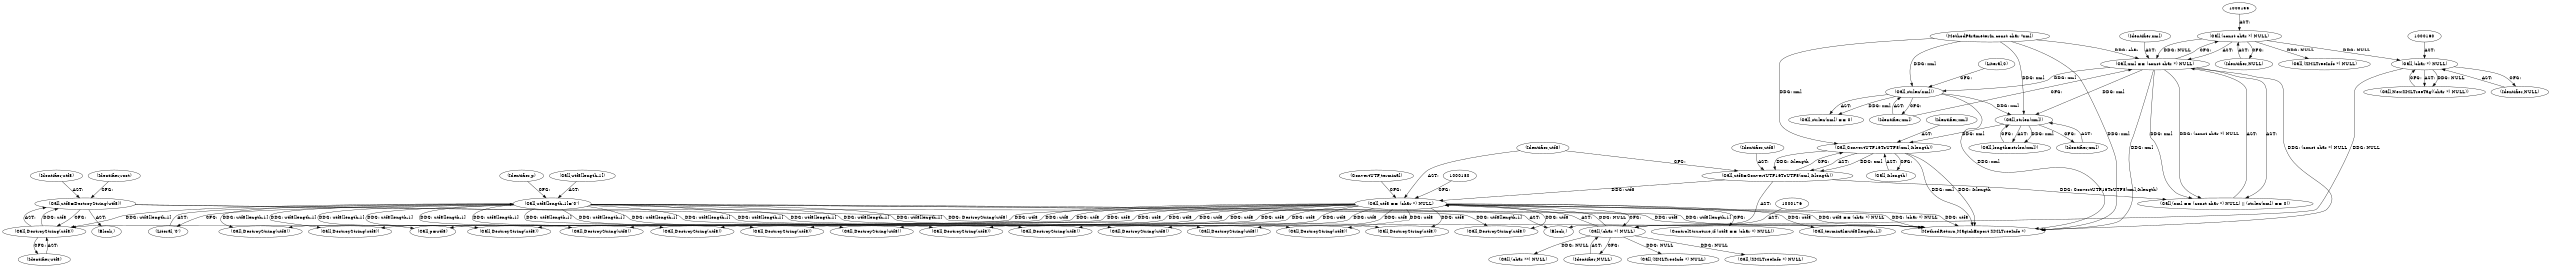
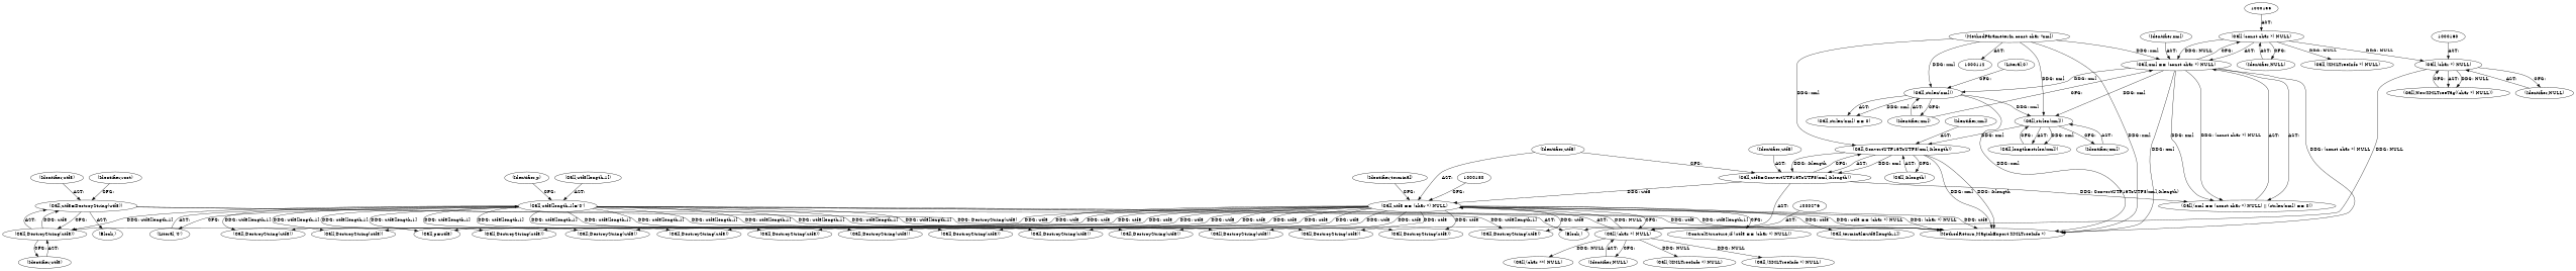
  digraph {
    n1 [label="(Call,utf8=DestroyString(utf8))"]
    n2 [label="(Call,DestroyString(utf8))"]
    n3 [label="(MethodReturn,MagickExport XMLTreeInfo *)"]
    n4 [label="(Block,)"]
    n5 [label="(Identifier,utf8)"]
    n6 [label="(Call,utf8[length-1]='\0')"]
    n7 [label="(Call,DestroyString(utf8))"]
    n8 [label="(Call,DestroyString(utf8))"]
    n9 [label="(Call,DestroyString(utf8))"]
    n10 [label="(Call,p=utf8)"]
    n11 [label="(Call,DestroyString(utf8))"]
    n12 [label="(Call,DestroyString(utf8))"]
    n13 [label="(Call,DestroyString(utf8))"]
    n14 [label="(Call,DestroyString(utf8))"]
    n15 [label="(Block,)"]
    n16 [label="(Call,DestroyString(utf8))"]
    n17 [label="(Literal,'\0')"]
    n18 [label="(Call,DestroyString(utf8))"]
    n19 [label="(Call,DestroyString(utf8))"]
    n20 [label="(Call,DestroyString(utf8))"]
    n21 [label="(Call,DestroyString(utf8))"]
    n22 [label="(Call,DestroyString(utf8))"]
    n23 [label="(Call,DestroyString(utf8))"]
    n24 [label="(Call,utf8 == (char *) NULL)"]
    n25 [label="(Call,(char *) NULL)"]
    n26 [label="(ControlStructure,if (utf8 == (char *) NULL))"]
    n27 [label="(Call,terminal=utf8[length-1])"]
    n28 [label="(Call,(XMLTreeInfo *) NULL)"]
    n29 [label="(Call,(XMLTreeInfo *) NULL)"]
    n30 [label="(Call,(char **) NULL)"]
    n31 [label="(Identifier,NULL)"]
    n32 [label="(Call,utf8=ConvertUTF16ToUTF8(xml,&length))"]
    n33 [label="(Call,ConvertUTF16ToUTF8(xml,&length))"]
    n34 [label="(Call,(xml == (const char *) NULL) || (strlen(xml) == 0))"]
    n35 [label="(Call,&length)"]
    n36 [label="(Call,strlen(xml))"]
    n37 [label="(Call,length=strlen(xml))"]
    n38 [label="(Identifier,xml)"]
    n39 [label="(Call,strlen(xml))"]
    n40 [label="(Call,strlen(xml) == 0)"]
    n41 [label="(Identifier,xml)"]
    n42 [label="(Call,xml == (const char *) NULL)"]
    n43 [label="(Call,(const char *) NULL)"]
    n44 [label="(Call,(char *) NULL)"]
    n45 [label="(Identifier,NULL)"]
    n46 [label="(Call,(XMLTreeInfo *) NULL)"]
    n47 [label="(MethodParameterIn,const char *xml)"]
+   1000112
    n49 [label="(Call,NewXMLTreeTag((char *) NULL))"]
    n50 [label="(Identifier,NULL)"]
    n51 [label="(Identifier,root)"]
-   n52 [label="(ConvertUTF,terminal)"]
+   n52 [label="(Identifier,terminal)"]
    n53 [label="(Identifier,utf8)"]
    n54 [label="(Call,utf8[length-1])"]
    n55 [label="(Identifier,xml)"]
    n56 [label="(Identifier,p)"]
    n57 [label="(Literal,0)"]
    n58 [label="(Identifier,xml)"]
    n59 [label="(Identifier,utf8)"]
    n60 [label="(Identifier,utf8)"]
    1000180
    1000135
-   1000176
+   1000176 [label=1000276]
    1000160
    n1 -> n2 [label="CFG: "]
    n1 -> n3 [label="DDG: DestroyString(utf8)"]
    n1 -> n3 [label="DDG: utf8"]
    n1 -> n4 [label="AST: "]
    n2 -> n1 [label="AST: "]
    n2 -> n1 [label="DDG: utf8"]
    n2 -> n5 [label="CFG: "]
    n5 -> n2 [label="AST: "]
    n6 -> n2 [label="DDG: utf8[length-1]"]
    n6 -> n3 [label="DDG: utf8[length-1]"]
    n6 -> n7 [label="DDG: utf8[length-1]"]
    n6 -> n8 [label="DDG: utf8[length-1]"]
    n6 -> n9 [label="DDG: utf8[length-1]"]
    n6 -> n10 [label="DDG: utf8[length-1]"]
    n6 -> n11 [label="DDG: utf8[length-1]"]
    n6 -> n12 [label="DDG: utf8[length-1]"]
    n6 -> n13 [label="DDG: utf8[length-1]"]
    n6 -> n14 [label="DDG: utf8[length-1]"]
    n6 -> n15 [label="AST: "]
    n6 -> n16 [label="DDG: utf8[length-1]"]
    n6 -> n17 [label="CFG: "]
    n6 -> n18 [label="DDG: utf8[length-1]"]
    n6 -> n19 [label="DDG: utf8[length-1]"]
    n6 -> n20 [label="DDG: utf8[length-1]"]
    n6 -> n21 [label="DDG: utf8[length-1]"]
    n6 -> n22 [label="DDG: utf8[length-1]"]
    n6 -> n23 [label="DDG: utf8[length-1]"]
    n17 -> n6 [label="AST: "]
    n24 -> n2 [label="DDG: utf8"]
    n24 -> n3 [label="DDG: utf8 == (char *) NULL"]
    n24 -> n3 [label="DDG: (char *) NULL"]
    n24 -> n3 [label="DDG: utf8"]
    n24 -> n7 [label="DDG: utf8"]
    n24 -> n8 [label="DDG: utf8"]
    n24 -> n9 [label="DDG: utf8"]
    n24 -> n10 [label="DDG: utf8"]
    n24 -> n11 [label="DDG: utf8"]
    n24 -> n12 [label="DDG: utf8"]
    n24 -> n13 [label="DDG: utf8"]
    n24 -> n14 [label="DDG: utf8"]
    n24 -> n16 [label="DDG: utf8"]
    n24 -> n18 [label="DDG: utf8"]
    n24 -> n19 [label="DDG: utf8"]
    n24 -> n20 [label="DDG: utf8"]
    n24 -> n21 [label="DDG: utf8"]
    n24 -> n22 [label="DDG: utf8"]
    n24 -> n23 [label="DDG: utf8"]
    n24 -> n25 [label="CFG: "]
    n24 -> n26 [label="CFG: "]
    n24 -> n27 [label="DDG: utf8"]
    n25 -> n24 [label="AST: "]
    n25 -> n24 [label="DDG: NULL"]
    n25 -> n28 [label="DDG: NULL"]
    n25 -> n29 [label="DDG: NULL"]
    n25 -> n30 [label="DDG: NULL"]
    n25 -> n31 [label="CFG: "]
    n31 -> n25 [label="AST: "]
    n32 -> n15 [label="AST: "]
    n32 -> n24 [label="DDG: utf8"]
    n32 -> n33 [label="CFG: "]
    n32 -> n34 [label="DDG: ConvertUTF16ToUTF8(xml,&length)"]
    n33 -> n3 [label="DDG: xml"]
    n33 -> n3 [label="DDG: &length"]
    n33 -> n32 [label="AST: "]
    n33 -> n32 [label="DDG: xml"]
    n33 -> n32 [label="DDG: &length"]
    n33 -> n35 [label="CFG: "]
    n34 -> n42 [label="AST: "]
    n35 -> n33 [label="AST: "]
    n36 -> n33 [label="DDG: xml"]
    n36 -> n37 [label="AST: "]
    n36 -> n37 [label="DDG: xml"]
    n36 -> n38 [label="CFG: "]
    n37 -> n36 [label="CFG: "]
    n38 -> n36 [label="AST: "]
    n39 -> n3 [label="DDG: xml"]
    n39 -> n36 [label="DDG: xml"]
    n39 -> n40 [label="AST: "]
    n39 -> n40 [label="DDG: xml"]
    n39 -> n41 [label="CFG: "]
    n41 -> n39 [label="AST: "]
    n41 -> n42 [label="CFG: "]
    n42 -> n3 [label="DDG: (const char *) NULL"]
    n42 -> n3 [label="DDG: xml"]
    n42 -> n34 [label="AST: "]
    n42 -> n34 [label="DDG: xml"]
    n42 -> n34 [label="DDG: (const char *) NULL"]
    n42 -> n36 [label="DDG: xml"]
    n42 -> n39 [label="DDG: xml"]
    n42 -> n43 [label="CFG: "]
    n43 -> n42 [label="AST: "]
    n43 -> n42 [label="DDG: NULL"]
    n43 -> n44 [label="DDG: NULL"]
    n43 -> n45 [label="CFG: "]
    n43 -> n46 [label="DDG: NULL"]
    n44 -> n25 [label="DDG: NULL"]
    n44 -> n49 [label="AST: "]
    n44 -> n49 [label="DDG: NULL"]
    n44 -> n50 [label="CFG: "]
    n45 -> n43 [label="AST: "]
    n47 -> n3 [label="DDG: xml"]
    n47 -> n33 [label="DDG: xml"]
    n47 -> n36 [label="DDG: xml"]
    n47 -> n39 [label="DDG: xml"]
-   n47 -> n42 [label="DDG: char"]
+   n47 -> n42 [label="DDG: xml"]
+   n47 -> 1000112 [label="AST: "]
    n49 -> n44 [label="CFG: "]
    n50 -> n44 [label="AST: "]
    n51 -> n1 [label="CFG: "]
    n52 -> n24 [label="CFG: "]
    n53 -> n24 [label="AST: "]
    n53 -> n32 [label="CFG: "]
    n54 -> n6 [label="AST: "]
    n55 -> n33 [label="AST: "]
    n56 -> n6 [label="CFG: "]
    n57 -> n39 [label="CFG: "]
    n58 -> n42 [label="AST: "]
    n59 -> n32 [label="AST: "]
    n60 -> n1 [label="AST: "]
    1000180 -> n24 [label="CFG: "]
    1000135 -> n43 [label="AST: "]
    1000176 -> n25 [label="AST: "]
    1000160 -> n44 [label="AST: "]
  }
